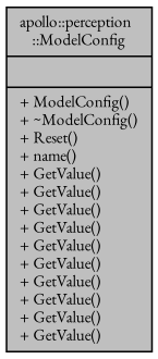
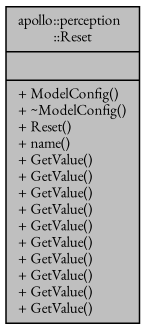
  digraph {
    fontname="EB Garamond"
-   n1 [color=black fillcolor=grey75 fontcolor=black fontname="EB Garamond" fontsize=10 height=0.2 label="{apollo::perception\l::ModelConfig\n||+ ModelConfig()\l+ ~ModelConfig()\l+ Reset()\l+ name()\l+ GetValue()\l+ GetValue()\l+ GetValue()\l+ GetValue()\l+ GetValue()\l+ GetValue()\l+ GetValue()\l+ GetValue()\l+ GetValue()\l+ GetValue()\l}" shape=record style=filled width=0.4]
+   n1 [color=black fillcolor=grey75 fontcolor=black fontname="EB Garamond" fontsize=10 height=0.2 label="{apollo::perception\l::Reset\n||+ ModelConfig()\l+ ~ModelConfig()\l+ Reset()\l+ name()\l+ GetValue()\l+ GetValue()\l+ GetValue()\l+ GetValue()\l+ GetValue()\l+ GetValue()\l+ GetValue()\l+ GetValue()\l+ GetValue()\l+ GetValue()\l}" shape=record style=filled width=0.4]
  }
